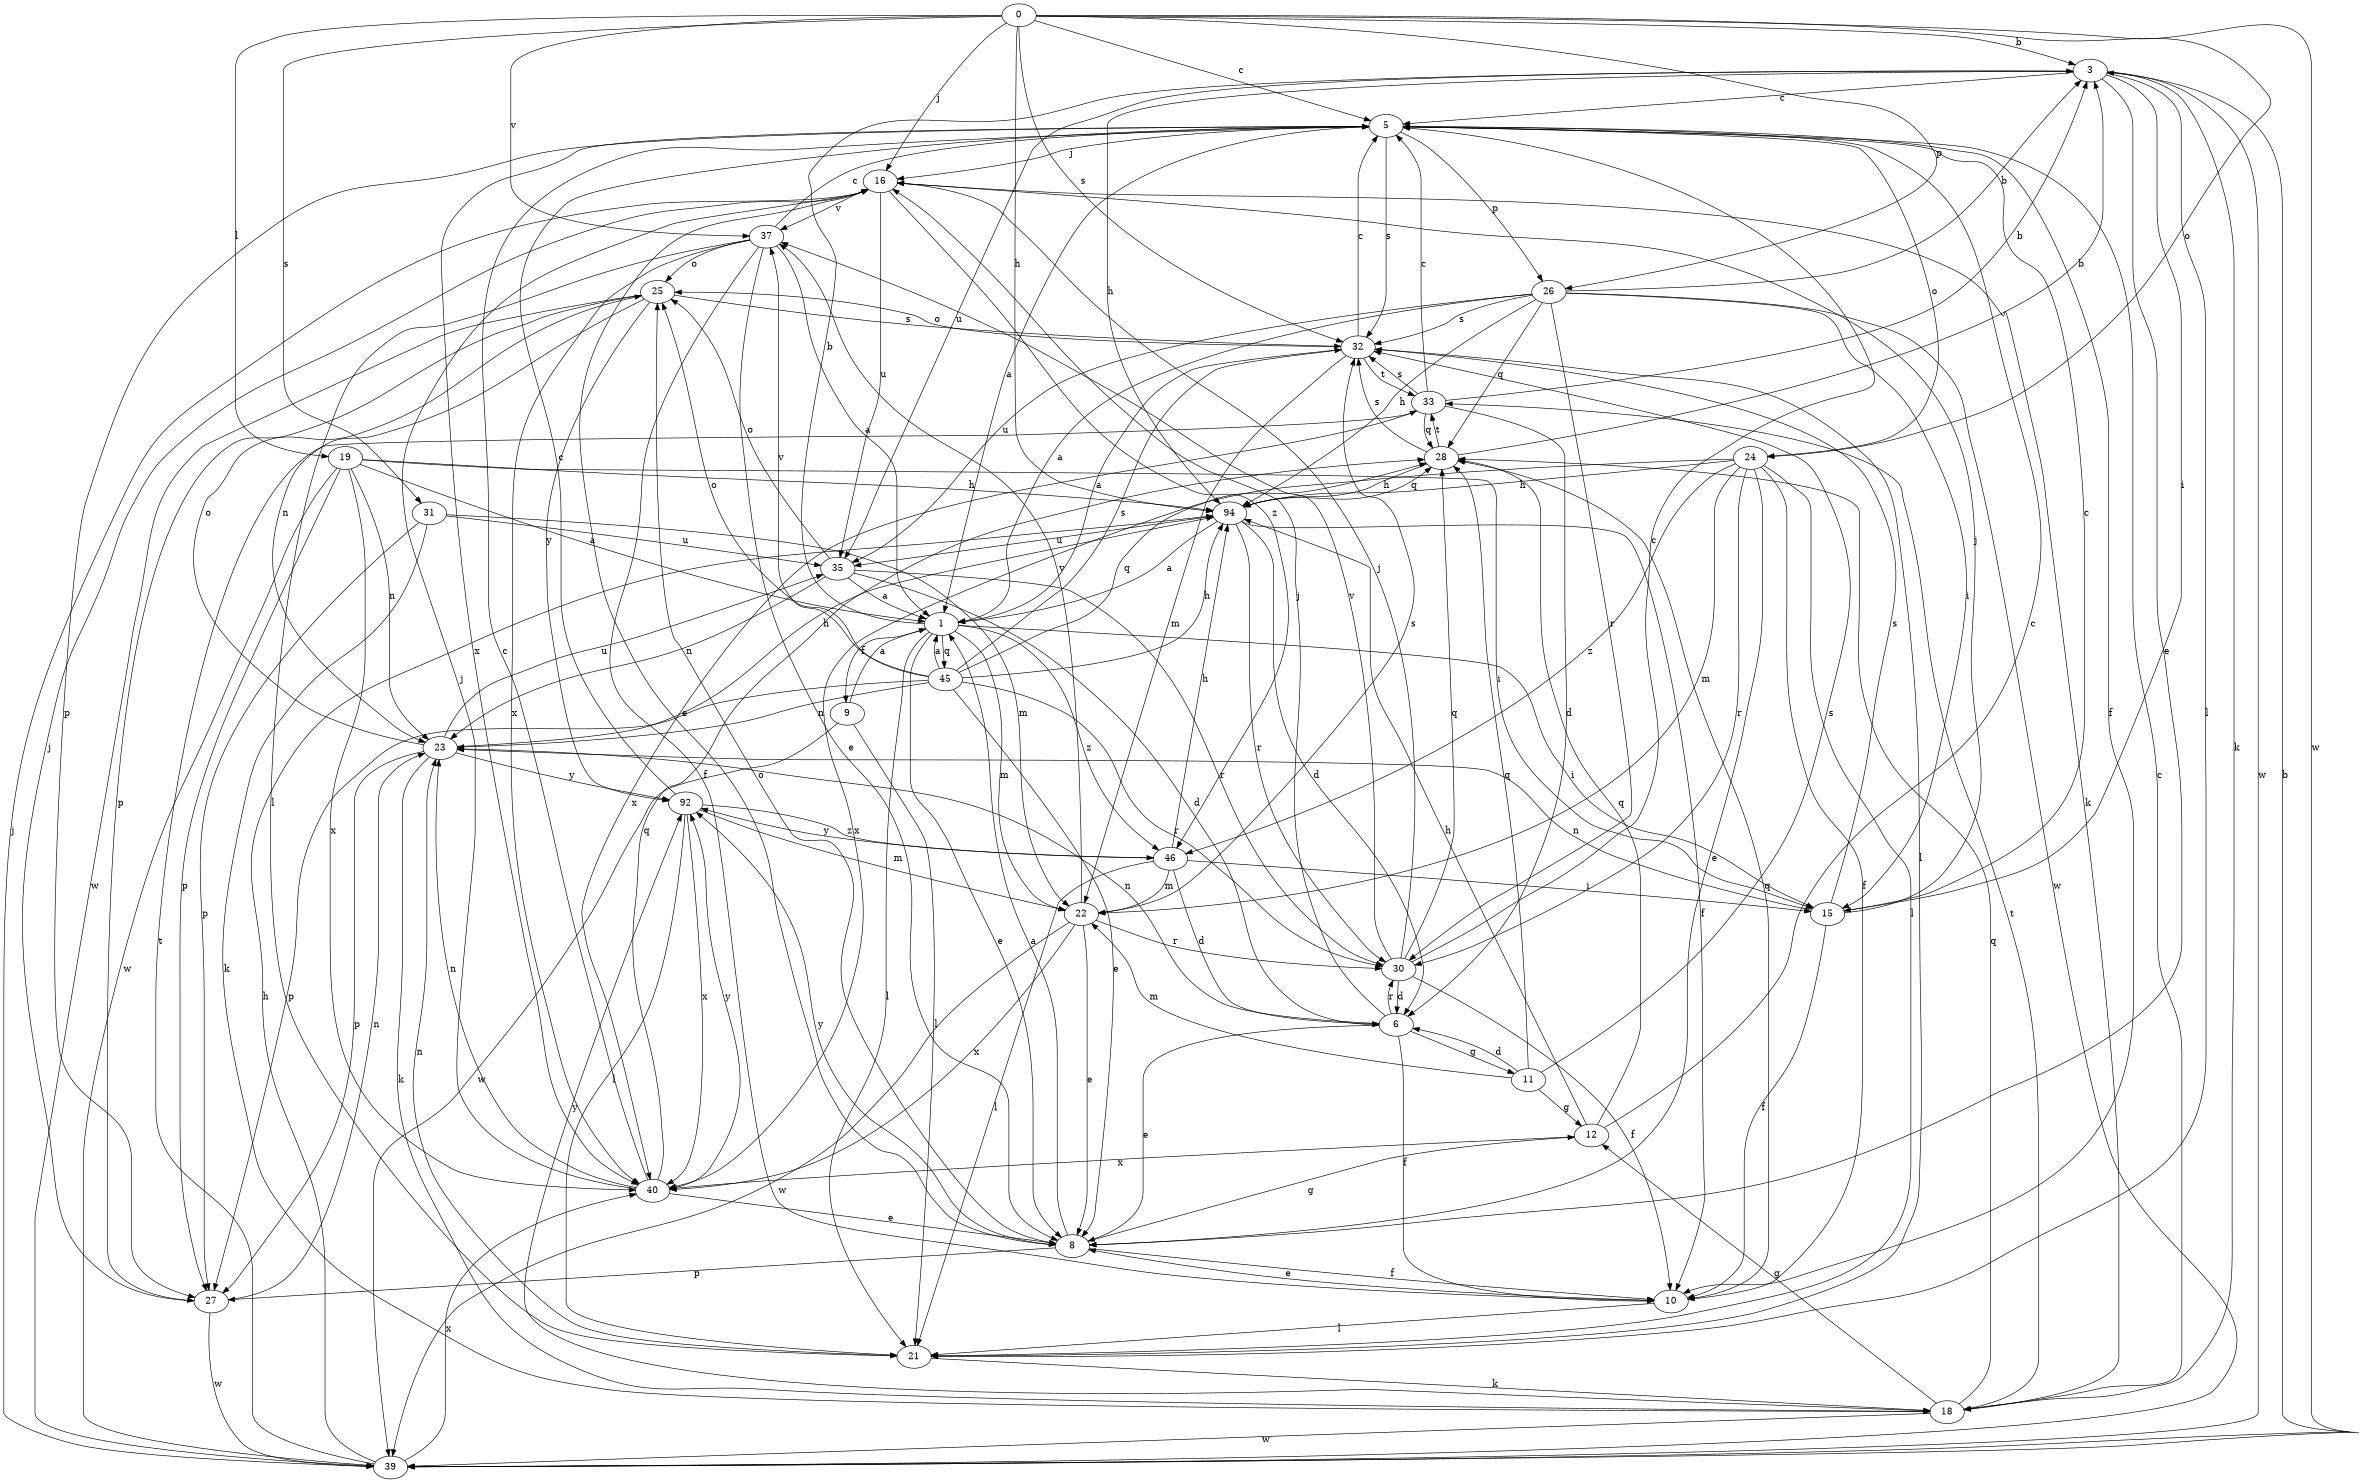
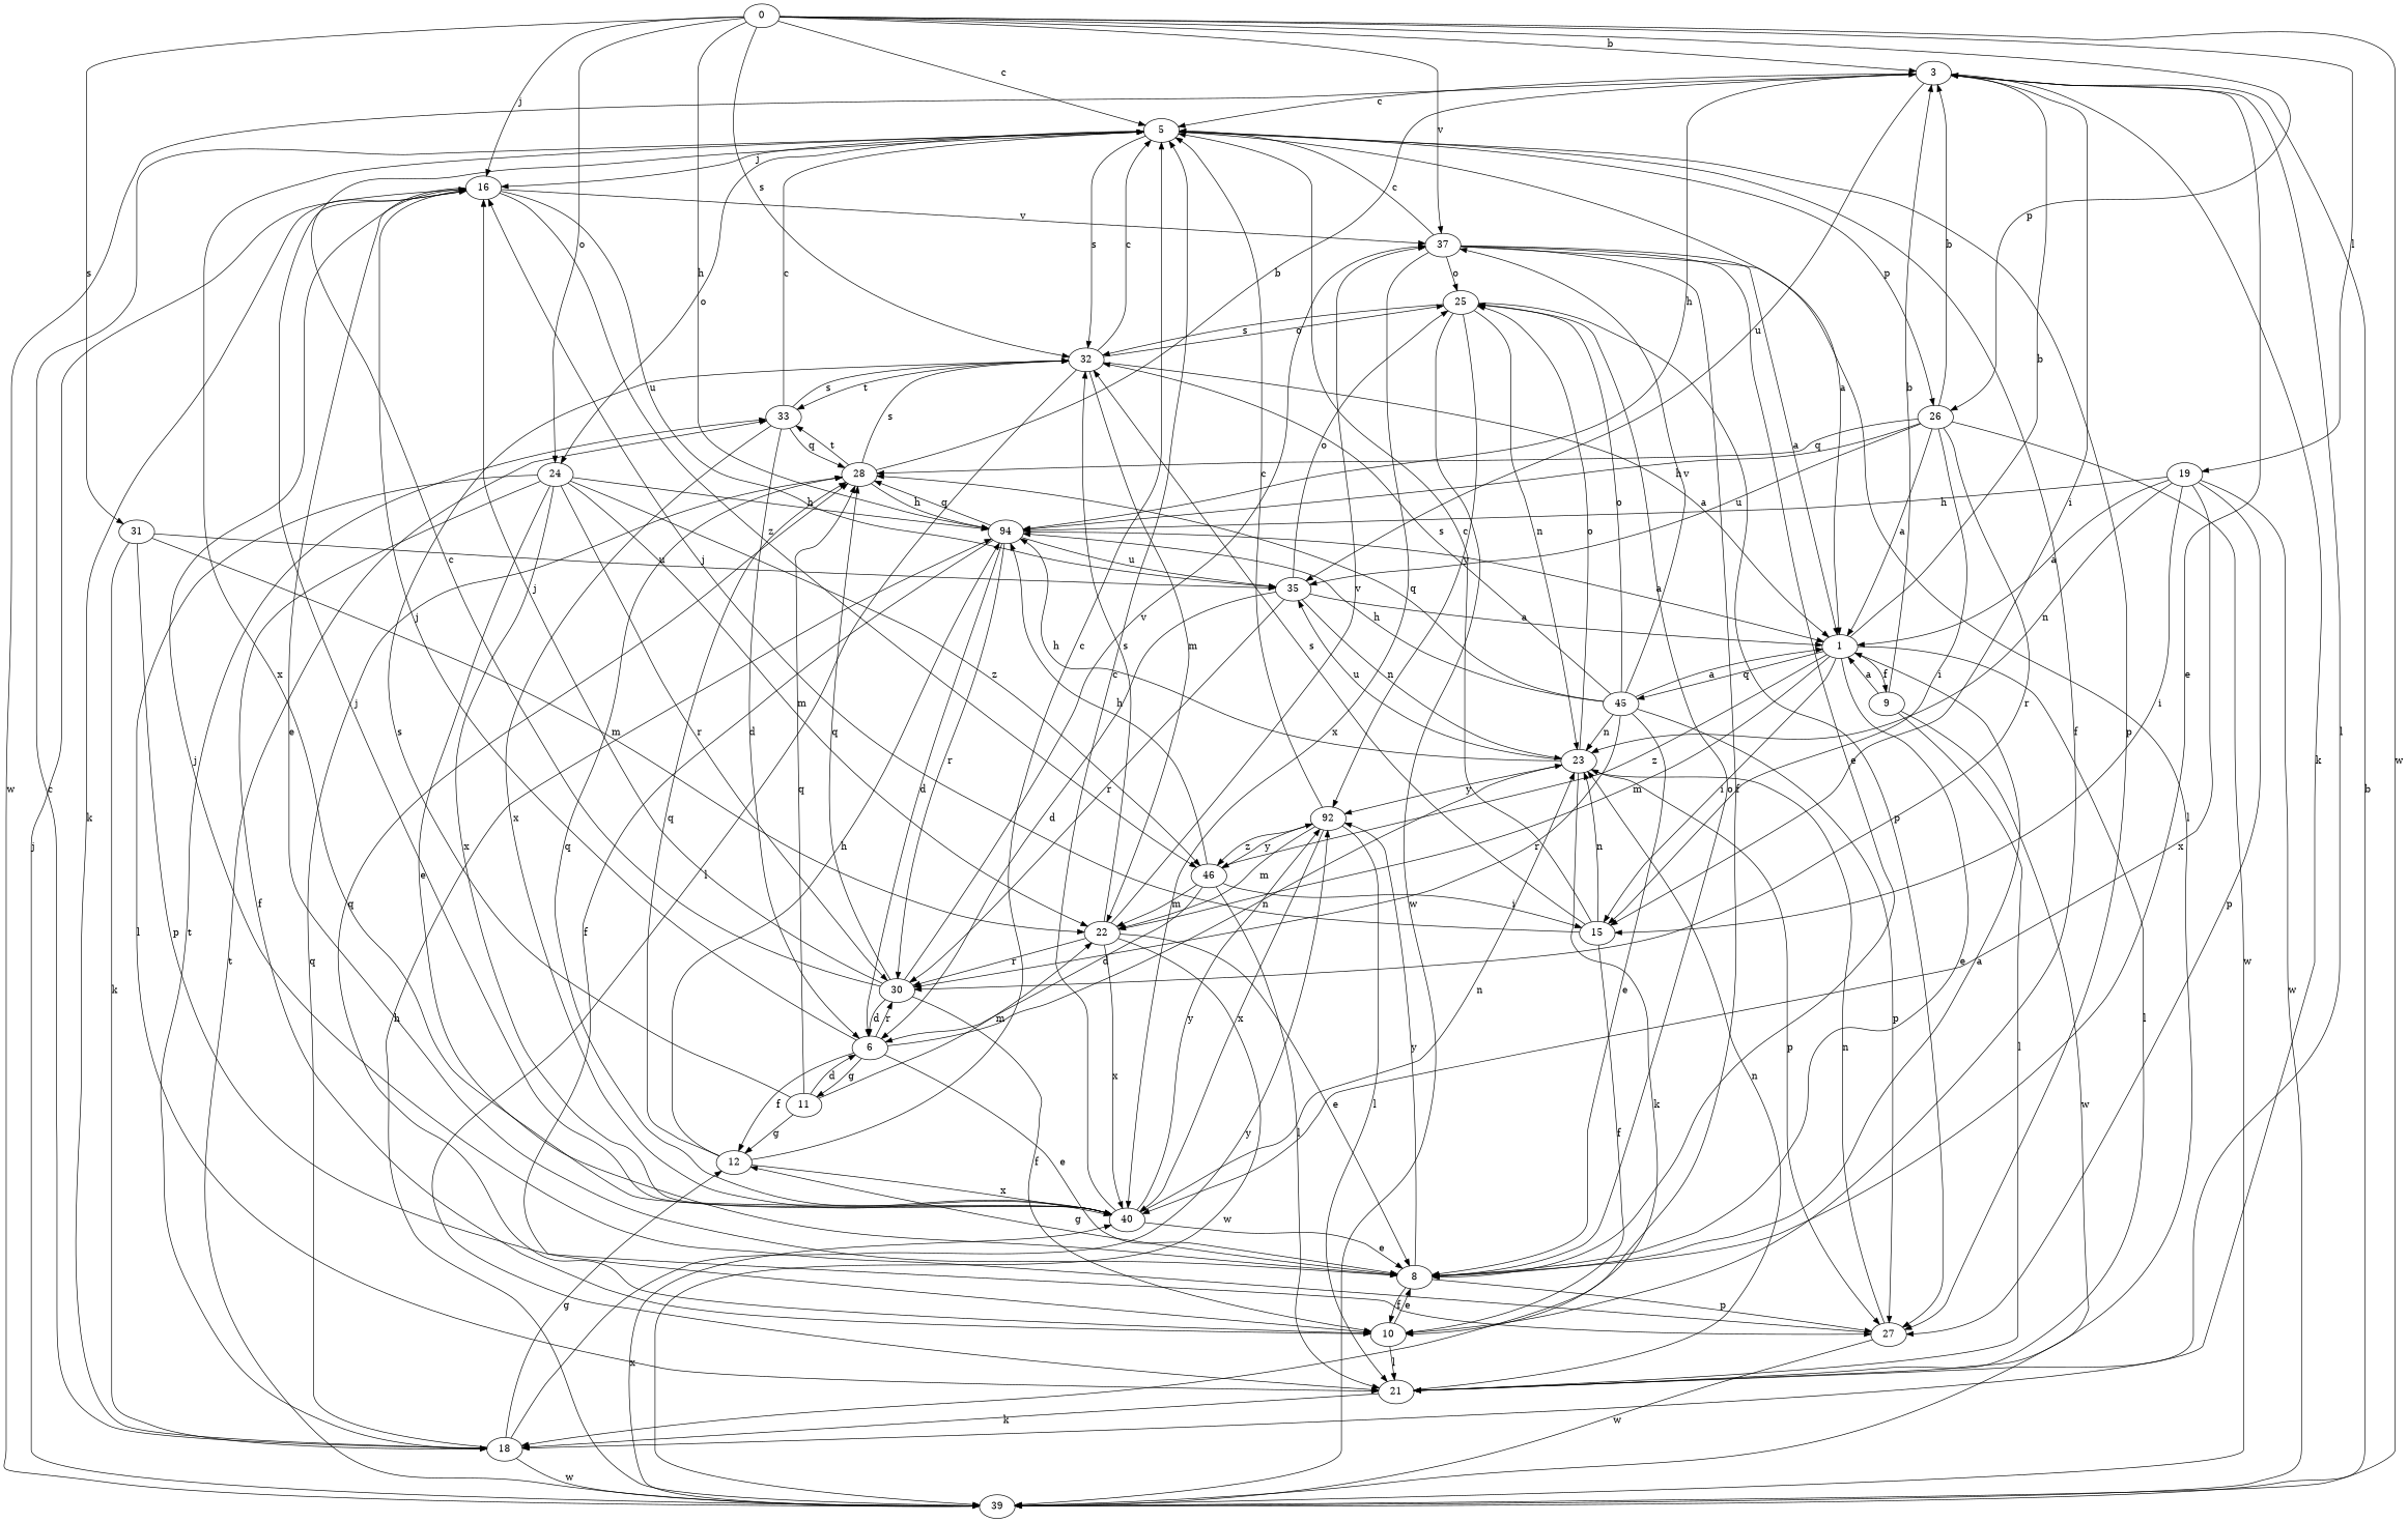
  strict digraph {
    0
    3
    5
    n4 [label=94]
    16
    19
    24
    26
    31
    32
    37
    39
    8
    15
    21
    18
    35
    1
    10
    27
    40
    6
    30
    28
    46
    23
    22
    25
    33
    9
    45
    12
    n33 [label=92]
    11
    0 -> 3 [label=b]
    0 -> 5 [label=c]
    0 -> n4 [label=h]
    0 -> 16 [label=j]
    0 -> 19 [label=l]
    0 -> 24 [label=o]
    0 -> 26 [label=p]
    0 -> 31 [label=s]
    0 -> 32 [label=s]
    0 -> 37 [label=v]
    0 -> 39 [label=w]
    3 -> 5 [label=c]
    3 -> n4 [label=h]
    3 -> 39 [label=w]
    3 -> 8 [label=e]
    3 -> 15 [label=i]
    3 -> 21 [label=l]
    3 -> 18 [label=k]
    3 -> 35 [label=u]
    5 -> 16 [label=j]
    5 -> 24 [label=o]
    5 -> 26 [label=p]
    5 -> 32 [label=s]
    5 -> 1 [label=a]
    5 -> 10 [label=f]
    5 -> 27 [label=p]
    5 -> 40 [label=x]
    n4 -> 35 [label=u]
    n4 -> 1 [label=a]
    n4 -> 10 [label=f]
    n4 -> 6 [label=d]
    n4 -> 30 [label=r]
    n4 -> 28 [label=q]
    16 -> 37 [label=v]
    16 -> 8 [label=e]
    16 -> 18 [label=k]
    16 -> 35 [label=u]
    16 -> 46 [label=z]
    19 -> n4 [label=h]
    19 -> 39 [label=w]
    19 -> 15 [label=i]
    19 -> 1 [label=a]
    19 -> 27 [label=p]
    19 -> 40 [label=x]
    19 -> 23 [label=n]
    24 -> n4 [label=h]
    24 -> 8 [label=e]
    24 -> 21 [label=l]
    24 -> 10 [label=f]
    24 -> 40 [label=x]
    24 -> 30 [label=r]
    24 -> 46 [label=z]
    24 -> 22 [label=m]
    26 -> 3 [label=b]
    26 -> n4 [label=h]
-   26 -> 32 [label=s]
    26 -> 39 [label=w]
    26 -> 15 [label=i]
    26 -> 35 [label=u]
    26 -> 1 [label=a]
    26 -> 30 [label=r]
    26 -> 28 [label=q]
    31 -> 18 [label=k]
    31 -> 35 [label=u]
    31 -> 27 [label=p]
    31 -> 22 [label=m]
    32 -> 5 [label=c]
    32 -> 21 [label=l]
    32 -> 1 [label=a]
    32 -> 22 [label=m]
    32 -> 25 [label=o]
    32 -> 33 [label=t]
    37 -> 5 [label=c]
    37 -> 8 [label=e]
    37 -> 21 [label=l]
    37 -> 1 [label=a]
    37 -> 10 [label=f]
    37 -> 40 [label=x]
    37 -> 25 [label=o]
    39 -> 3 [label=b]
    39 -> n4 [label=h]
    39 -> 16 [label=j]
    39 -> 40 [label=x]
    39 -> 33 [label=t]
    8 -> 1 [label=a]
    8 -> 10 [label=f]
    8 -> 27 [label=p]
    8 -> 25 [label=o]
    8 -> 12 [label=g]
    8 -> n33 [label=y]
    15 -> 5 [label=c]
    15 -> 16 [label=j]
    15 -> 32 [label=s]
    15 -> 10 [label=f]
    15 -> 23 [label=n]
    21 -> 18 [label=k]
    21 -> 23 [label=n]
    18 -> 5 [label=c]
    18 -> 39 [label=w]
    18 -> 28 [label=q]
    18 -> 33 [label=t]
    18 -> 12 [label=g]
    18 -> n33 [label=y]
    35 -> 1 [label=a]
    35 -> 6 [label=d]
    35 -> 30 [label=r]
    35 -> 23 [label=n]
    35 -> 25 [label=o]
    1 -> 3 [label=b]
    1 -> 8 [label=e]
    1 -> 15 [label=i]
    1 -> 21 [label=l]
    1 -> 46 [label=z]
    1 -> 22 [label=m]
    1 -> 9 [label=f]
    1 -> 45 [label=q]
    10 -> 8 [label=e]
    10 -> 21 [label=l]
    10 -> 28 [label=q]
    27 -> 16 [label=j]
    27 -> 39 [label=w]
    27 -> 23 [label=n]
    40 -> 5 [label=c]
    40 -> 16 [label=j]
    40 -> 8 [label=e]
    40 -> 28 [label=q]
    40 -> 23 [label=n]
    40 -> n33 [label=y]
    6 -> 16 [label=j]
    6 -> 8 [label=e]
-   6 -> 10 [label=f]
+   6 -> 12 [label=f]
    6 -> 30 [label=r]
    6 -> 23 [label=n]
    6 -> 11 [label=g]
    30 -> 5 [label=c]
    30 -> 16 [label=j]
    30 -> 37 [label=v]
    30 -> 10 [label=f]
    30 -> 6 [label=d]
    30 -> 28 [label=q]
    28 -> 3 [label=b]
    28 -> n4 [label=h]
    28 -> 32 [label=s]
    28 -> 33 [label=t]
    46 -> n4 [label=h]
    46 -> 15 [label=i]
    46 -> 21 [label=l]
    46 -> 6 [label=d]
    46 -> 22 [label=m]
    46 -> n33 [label=y]
    23 -> n4 [label=h]
    23 -> 18 [label=k]
    23 -> 35 [label=u]
    23 -> 27 [label=p]
    23 -> 25 [label=o]
    23 -> n33 [label=y]
    22 -> 32 [label=s]
    22 -> 37 [label=v]
    22 -> 39 [label=w]
    22 -> 8 [label=e]
    22 -> 40 [label=x]
    22 -> 30 [label=r]
    25 -> 32 [label=s]
    25 -> 39 [label=w]
    25 -> 27 [label=p]
    25 -> 23 [label=n]
    25 -> n33 [label=y]
    33 -> 5 [label=c]
    33 -> 32 [label=s]
    33 -> 40 [label=x]
    33 -> 6 [label=d]
    33 -> 28 [label=q]
-   33 -> 3 [label=b]
+   9 -> 3 [label=b]
    9 -> 39 [label=w]
    9 -> 21 [label=l]
    9 -> 1 [label=a]
    45 -> n4 [label=h]
    45 -> 32 [label=s]
    45 -> 37 [label=v]
    45 -> 8 [label=e]
    45 -> 1 [label=a]
    45 -> 27 [label=p]
    45 -> 30 [label=r]
    45 -> 28 [label=q]
    45 -> 23 [label=n]
    45 -> 25 [label=o]
    12 -> 5 [label=c]
    12 -> n4 [label=h]
    12 -> 40 [label=x]
    12 -> 28 [label=q]
    n33 -> 5 [label=c]
    n33 -> 21 [label=l]
    n33 -> 40 [label=x]
    n33 -> 46 [label=z]
    n33 -> 22 [label=m]
    11 -> 32 [label=s]
    11 -> 6 [label=d]
    11 -> 28 [label=q]
    11 -> 22 [label=m]
    11 -> 12 [label=g]
  }
